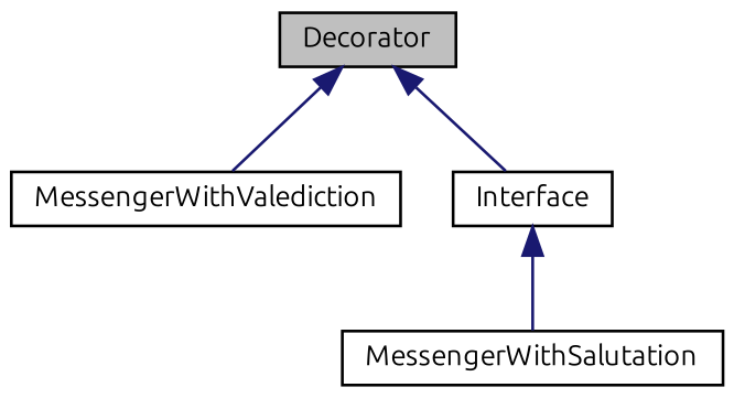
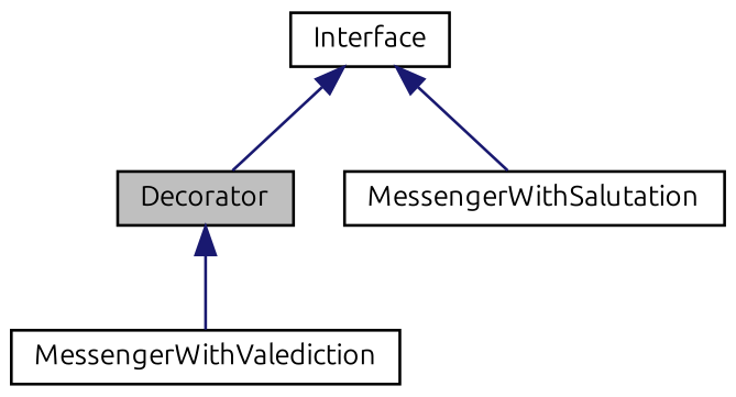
  digraph {
    fontname=Ubuntu
    node [color=black fillcolor=white fontname=Ubuntu fontsize=10 shape=record style=filled]
    edge [color=midnightblue dir=back fontname=Ubuntu fontsize=10 labelfontname=Helvetica labelfontsize=10 style=solid]
    n1 [fillcolor=grey75 fontcolor=black height=0.2 label=Decorator width=0.4]
    n2 [height=0.2 label=MessengerWithValediction width=0.4]
    n3 [height=0.2 label=MessengerWithSalutation width=0.4]
    n4 [height=0.2 label=Interface width=0.4]
    n1 -> n2
-   n1 -> n4
+   n4 -> n1
    n4 -> n3
  }
